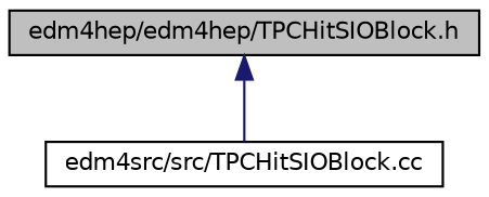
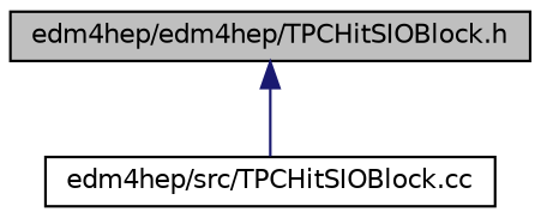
  digraph {
    node [color=black fontname=Helvetica fontsize=10 shape=record style=filled]
    n1 [fillcolor=grey75 fontcolor=black height=0.2 label="edm4hep/edm4hep/TPCHitSIOBlock.h" width=0.4]
-   n2 [fillcolor=white height=0.2 label="edm4src/src/TPCHitSIOBlock.cc" width=0.4]
+   n2 [fillcolor=white height=0.2 label="edm4hep/src/TPCHitSIOBlock.cc" width=0.4]
    n1 -> n2 [color=midnightblue dir=back fontname=Helvetica fontsize=10 labelfontname=Helvetica labelfontsize=10 style=solid]
  }
